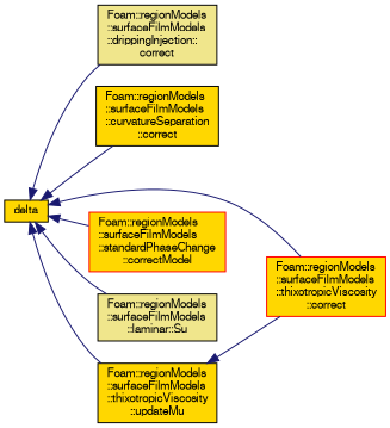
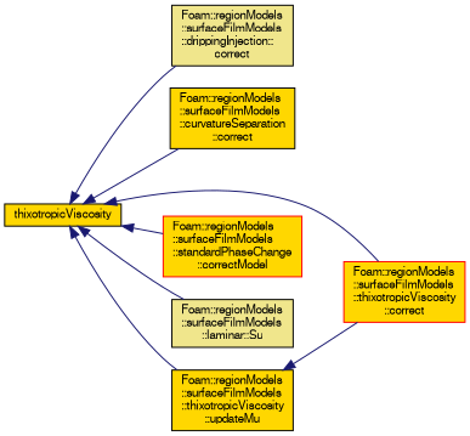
  digraph {
    rankdir=LR
    node [color=black fillcolor=gold fontname=FreeSans fontsize=10 shape=record style=filled]
    edge [color=midnightblue dir=back fontname=FreeSans fontsize=10 labelfontname=FreeSans labelfontsize=10 style=solid]
-   n1 [fontcolor=black height=0.2 label=delta width=0.4]
+   n1 [fontcolor=black height=0.2 label=thixotropicViscosity width=0.4]
    n2 [height=0.2 label="Foam::regionModels\l::surfaceFilmModels\l::drippingInjection::\lcorrect" width=0.4 fillcolor=khaki]
    n3 [height=0.2 label="Foam::regionModels\l::surfaceFilmModels\l::curvatureSeparation\l::correct" width=0.4]
    n4 [color=red height=0.2 label="Foam::regionModels\l::surfaceFilmModels\l::thixotropicViscosity\l::correct" width=0.4]
    n5 [color=red height=0.2 label="Foam::regionModels\l::surfaceFilmModels\l::standardPhaseChange\l::correctModel" width=0.4]
    n6 [height=0.2 label="Foam::regionModels\l::surfaceFilmModels\l::laminar::Su" width=0.4 fillcolor=khaki]
    n7 [height=0.2 label="Foam::regionModels\l::surfaceFilmModels\l::thixotropicViscosity\l::updateMu" width=0.4]
    n1 -> n2
    n1 -> n3
    n1 -> n4
    n1 -> n5
    n1 -> n6
    n1 -> n7
    n7 -> n4
  }
